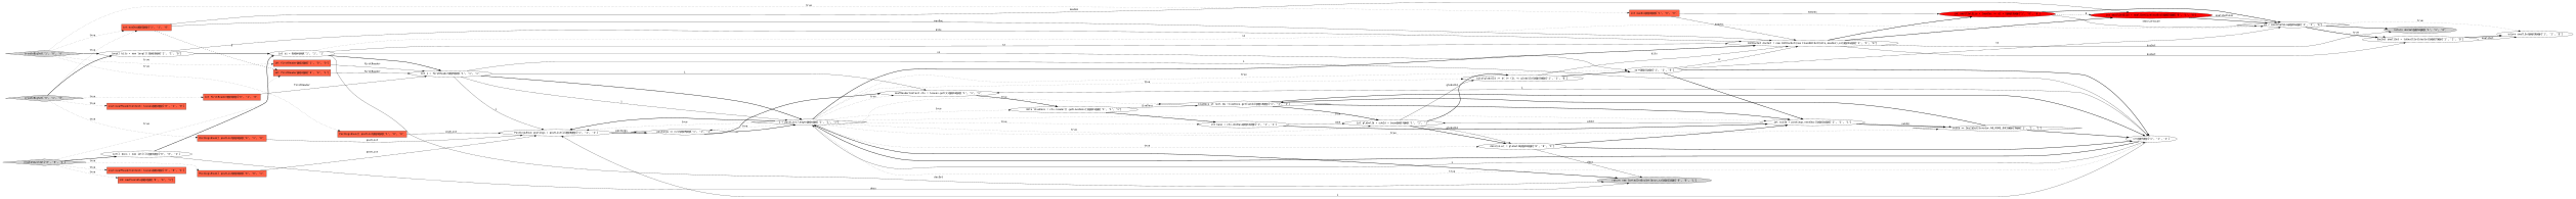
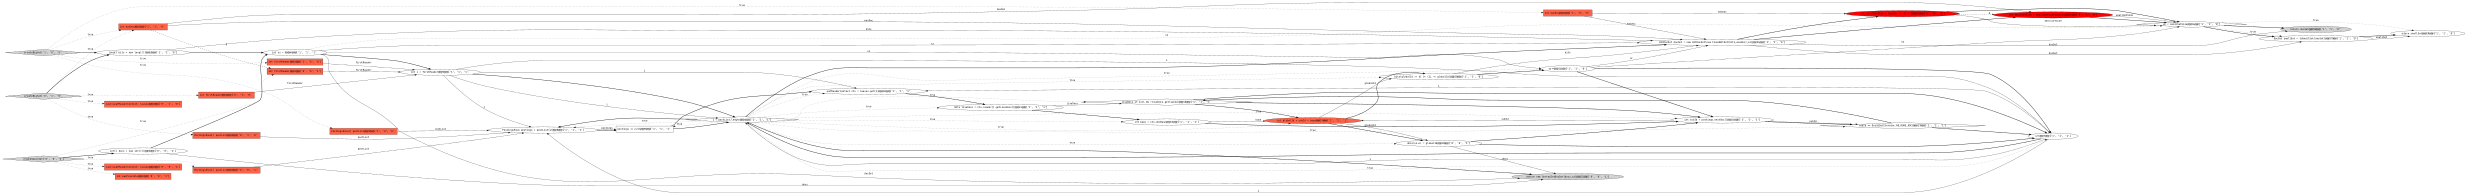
  digraph {
    fontname="JetBrains Mono"
    rankdir=LR
    node [fillcolor=white fontname="JetBrains Mono" shape=ellipse style=filled]
    edge [fontname="JetBrains Mono" style=solid]
    n1 [fillcolor=lightgray label="createBigSet['1', '0', '0']" shape=diamond]
    n2 [fillcolor=tomato label="int maxDoc@@@2@@@['1', '1', '0']" shape=box]
    n3 [fillcolor=tomato label="int firstReader@@@2@@@['1', '0', '0']" shape=box]
    n4 [label="long(( bits = new long((((@@@3@@@['1', '1', '0']"]
    n5 [fillcolor=tomato label="int maxDoc@@@2@@@['1', '0', '0']" shape=box]
    n6 [fillcolor=tomato label="PostingsEnum(( postList@@@2@@@['1', '0', '0']" shape=box]
    n7 [fillcolor=red label="int smallSetSize = smallSetSize(maxDoc)@@@25@@@['0', '1', '0']"]
    n8 [label="BitDocSet docSet = new BitDocSet(new FixedBitSet(bits,maxDoc),sz)@@@24@@@['1', '1', '0']"]
    n9 [fillcolor=tomato label="int firstReader@@@2@@@['0', '0', '1']" shape=box]
    n10 [label="int i = firstReader@@@5@@@['1', '1', '1']"]
    n11 [label="int sz = 0@@@4@@@['1', '1', '1']"]
    n12 [fillcolor=red label="int smallSetSize = (maxDoc >> 6) + 5@@@25@@@['1', '0', '0']"]
    n13 [label="PostingsEnum postings = postList(i(@@@8@@@['1', '1', '1']"]
    n14 [label="sz < smallSetSize@@@26@@@['1', '1', '0']" shape=diamond]
    n15 [fillcolor=lightgray label="return docSet@@@30@@@['1', '1', '0']"]
    n16 [label="return smallSet@@@28@@@['1', '1', '0']"]
    n17 [label="DocSet smallSet = toSmallSet(docSet)@@@27@@@['1', '1', '0']"]
    n18 [fillcolor=tomato label="PostingsEnum(( postList@@@2@@@['0', '0', '1']" shape=box]
-   n19 [label="postings == null@@@9@@@['1', '1', '1']" shape=diamond]
-   n20 [label="int globalId = subId + base@@@19@@@['1', '1', '1']"]
+   n19 [label="postings == null@@@9@@@['1', '1', '1']" shape=box]
+   n20 [fillcolor=tomato label="int globalId = subId + base@@@19@@@['1', '1', '1']"]
    n21 [label="docs(sz++( = globalId@@@20@@@['0', '0', '1']"]
    n22 [label="bits(globalId >> 6( |= (1L << globalId)@@@20@@@['1', '1', '0']"]
    n23 [label="int subId = postings.nextDoc()@@@16@@@['1', '1', '1']"]
    n24 [fillcolor=lightgray label="return new SortedIntDocSet(docs,sz)@@@23@@@['0', '0', '1']"]
    n25 [label="i++@@@7@@@['1', '1', '1']"]
    n26 [label="sz++@@@21@@@['1', '1', '0']"]
    n27 [label="i < postList.length@@@6@@@['1', '1', '1']" shape=diamond]
    n28 [label="subId == DocIdSetIterator.NO_MORE_DOCS@@@17@@@['1', '1', '1']" shape=diamond]
    n29 [label="liveDocs != null && !liveDocs.get(subId)@@@18@@@['1', '1', '1']" shape=diamond]
    n30 [label="int base = ctx.docBase@@@12@@@['1', '1', '1']"]
    n31 [label="Bits liveDocs = ctx.reader().getLiveDocs()@@@11@@@['1', '1', '1']"]
    n32 [label="LeafReaderContext ctx = leaves.get(i)@@@10@@@['1', '1', '1']"]
    n33 [fillcolor=lightgray label="createSmallSet['0', '0', '1']" shape=diamond]
    n34 [fillcolor=tomato label="List<LeafReaderContext> leaves@@@2@@@['0', '0', '1']" shape=box]
    n35 [fillcolor=tomato label="int maxPossible@@@2@@@['0', '0', '1']" shape=box]
    n36 [label="int(( docs = new int((((@@@3@@@['0', '0', '1']"]
    n37 [fillcolor=tomato label="PostingsEnum(( postList@@@2@@@['0', '1', '0']" shape=box]
    n38 [fillcolor=tomato label="int firstReader@@@2@@@['0', '1', '0']" shape=box]
    n39 [fillcolor=lightgray label="createBigSet['0', '1', '0']" shape=diamond]
    n40 [fillcolor=tomato label="List<LeafReaderContext> leaves@@@2@@@['0', '1', '0']" shape=box]
    n1 -> n2 [label=true style=dotted]
    n1 -> n3 [label=true style=dotted]
    n1 -> n4 [style=bold]
    n1 -> n5 [label=true style=dotted]
    n1 -> n6 [label=true style=dotted]
    n2 -> n7 [label=maxDoc]
    n2 -> n8 [label=maxDoc]
    n2 -> n9 [label=0 style=dashed]
    n3 -> n10 [label=firstReader]
    n4 -> n8 [label=bits]
    n4 -> n11 [style=bold]
    n5 -> n8 [label=maxDoc]
    n5 -> n12 [label=maxDoc]
    n6 -> n13 [label=postList]
    n7 -> n14 [label=smallSetSize]
    n7 -> n14 [style=bold]
    n8 -> n7 [style=bold]
    n8 -> n12 [style=bold]
    n8 -> n15 [label=docSet]
    n8 -> n17 [label=docSet]
    n9 -> n10 [label=firstReader]
    n10 -> n13 [label=i]
    n10 -> n25 [label=i]
    n10 -> n27 [style=bold]
    n10 -> n27 [label=i]
    n10 -> n32 [label=i]
    n11 -> n8 [label=sz]
    n11 -> n10 [style=bold]
    n11 -> n14 [label=sz style=dotted]
    n11 -> n24 [label=docSet]
    n11 -> n26 [label=sz]
    n12 -> n7 [label=0 style=dashed]
    n12 -> n14 [style=bold]
    n12 -> n14 [label=smallSetSize]
    n13 -> n19 [style=bold]
    n13 -> n19 [label=postings]
    n14 -> n15 [style=bold]
    n14 -> n16 [label=true style=dotted]
    n14 -> n17 [label=true style=dotted]
    n14 -> n17 [style=bold]
    n17 -> n16 [label=smallSet]
    n17 -> n16 [style=bold]
    n18 -> n13 [label=postList]
    n19 -> n27 [style=bold]
    n19 -> n32 [style=bold]
    n20 -> n21 [style=bold]
    n20 -> n21 [label=globalId]
    n20 -> n22 [style=bold]
    n20 -> n22 [label=globalId]
    n21 -> n23 [style=bold]
    n21 -> n24 [label=docs]
    n21 -> n25 [style=bold]
    n22 -> n8 [label=bits]
    n22 -> n26 [style=bold]
    n23 -> n20 [label=subId]
    n23 -> n28 [style=bold]
    n23 -> n28 [label=subId]
    n25 -> n13 [label=i]
    n25 -> n27 [label=i]
    n25 -> n27 [style=bold]
    n25 -> n32 [label=i]
    n26 -> n8 [label=sz]
    n26 -> n14 [label=sz]
    n26 -> n23 [style=bold]
    n26 -> n25 [style=bold]
    n27 -> n8 [style=bold]
    n27 -> n13 [label=true style=dotted]
    n27 -> n13 [style=bold]
    n27 -> n19 [label=true style=dotted]
    n27 -> n20 [label=true style=dotted]
    n27 -> n21 [label=true style=dotted]
    n27 -> n22 [label=true style=dotted]
    n27 -> n23 [label=true style=dotted]
    n27 -> n24 [style=bold]
    n27 -> n25 [label=true style=dotted]
    n27 -> n26 [label=true style=dotted]
    n27 -> n28 [label=true style=dotted]
    n27 -> n29 [label=true style=dotted]
    n27 -> n30 [label=true style=dotted]
    n27 -> n31 [label=true style=dotted]
    n27 -> n32 [label=true style=dotted]
    n28 -> n25 [style=bold]
    n28 -> n29 [style=bold]
    n29 -> n20 [style=bold]
    n29 -> n23 [style=bold]
    n29 -> n25 [style=bold]
    n30 -> n20 [label=base]
    n30 -> n23 [style=bold]
    n31 -> n29 [label=liveDocs]
    n31 -> n30 [style=bold]
    n32 -> n31 [style=bold]
    n33 -> n9 [label=true style=dotted]
    n33 -> n18 [label=true style=dotted]
    n33 -> n34 [label=true style=dotted]
    n33 -> n35 [label=true style=dotted]
    n33 -> n36 [style=bold]
    n36 -> n11 [style=bold]
    n36 -> n24 [label=docs]
    n37 -> n13 [label=postList]
    n38 -> n10 [label=firstReader]
    n39 -> n2 [label=true style=dotted]
    n39 -> n4 [style=bold]
    n39 -> n37 [label=true style=dotted]
    n39 -> n38 [label=true style=dotted]
    n39 -> n40 [label=true style=dotted]
  }
